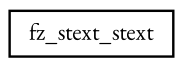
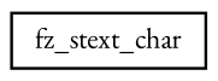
  digraph {
    rankdir=LR
    fontname="EB Garamond"
-   n1 [color=black fillcolor=white fontname="EB Garamond" fontsize=10 height=0.2 label=fz_stext_stext shape=record style=filled width=0.4]
+   n1 [color=black fillcolor=white fontname="EB Garamond" fontsize=10 height=0.2 label=fz_stext_char shape=record style=filled width=0.4]
  }
